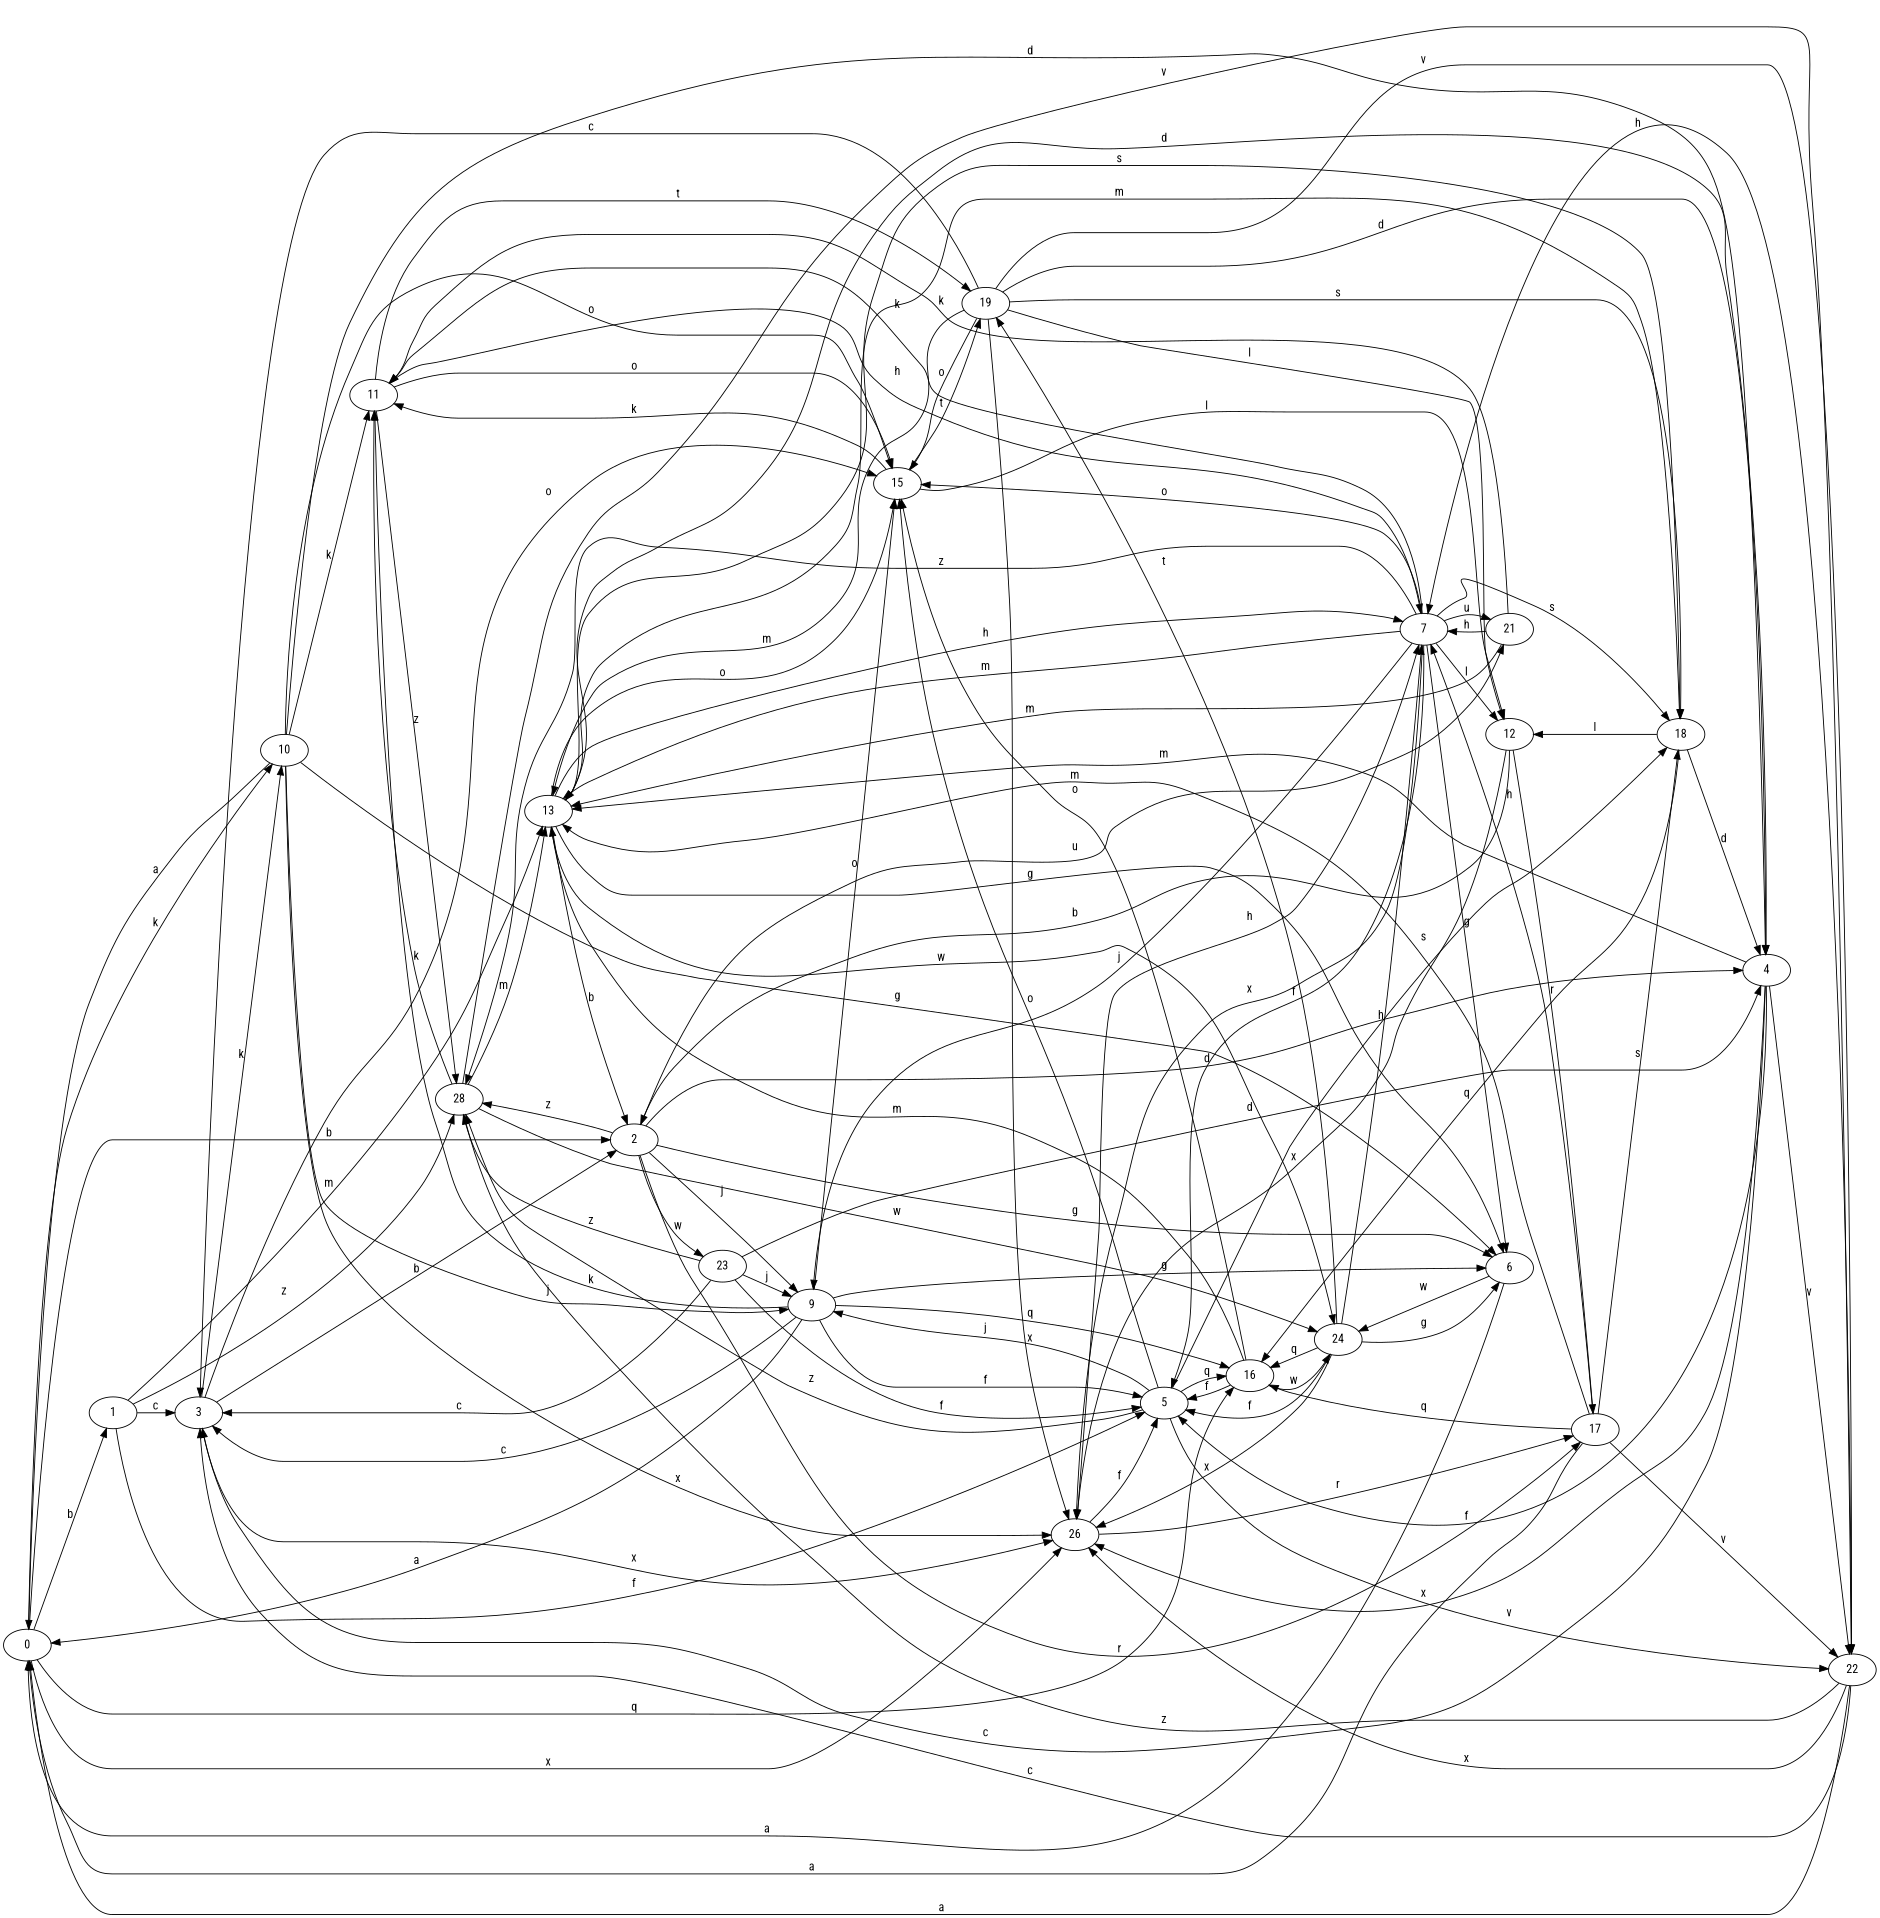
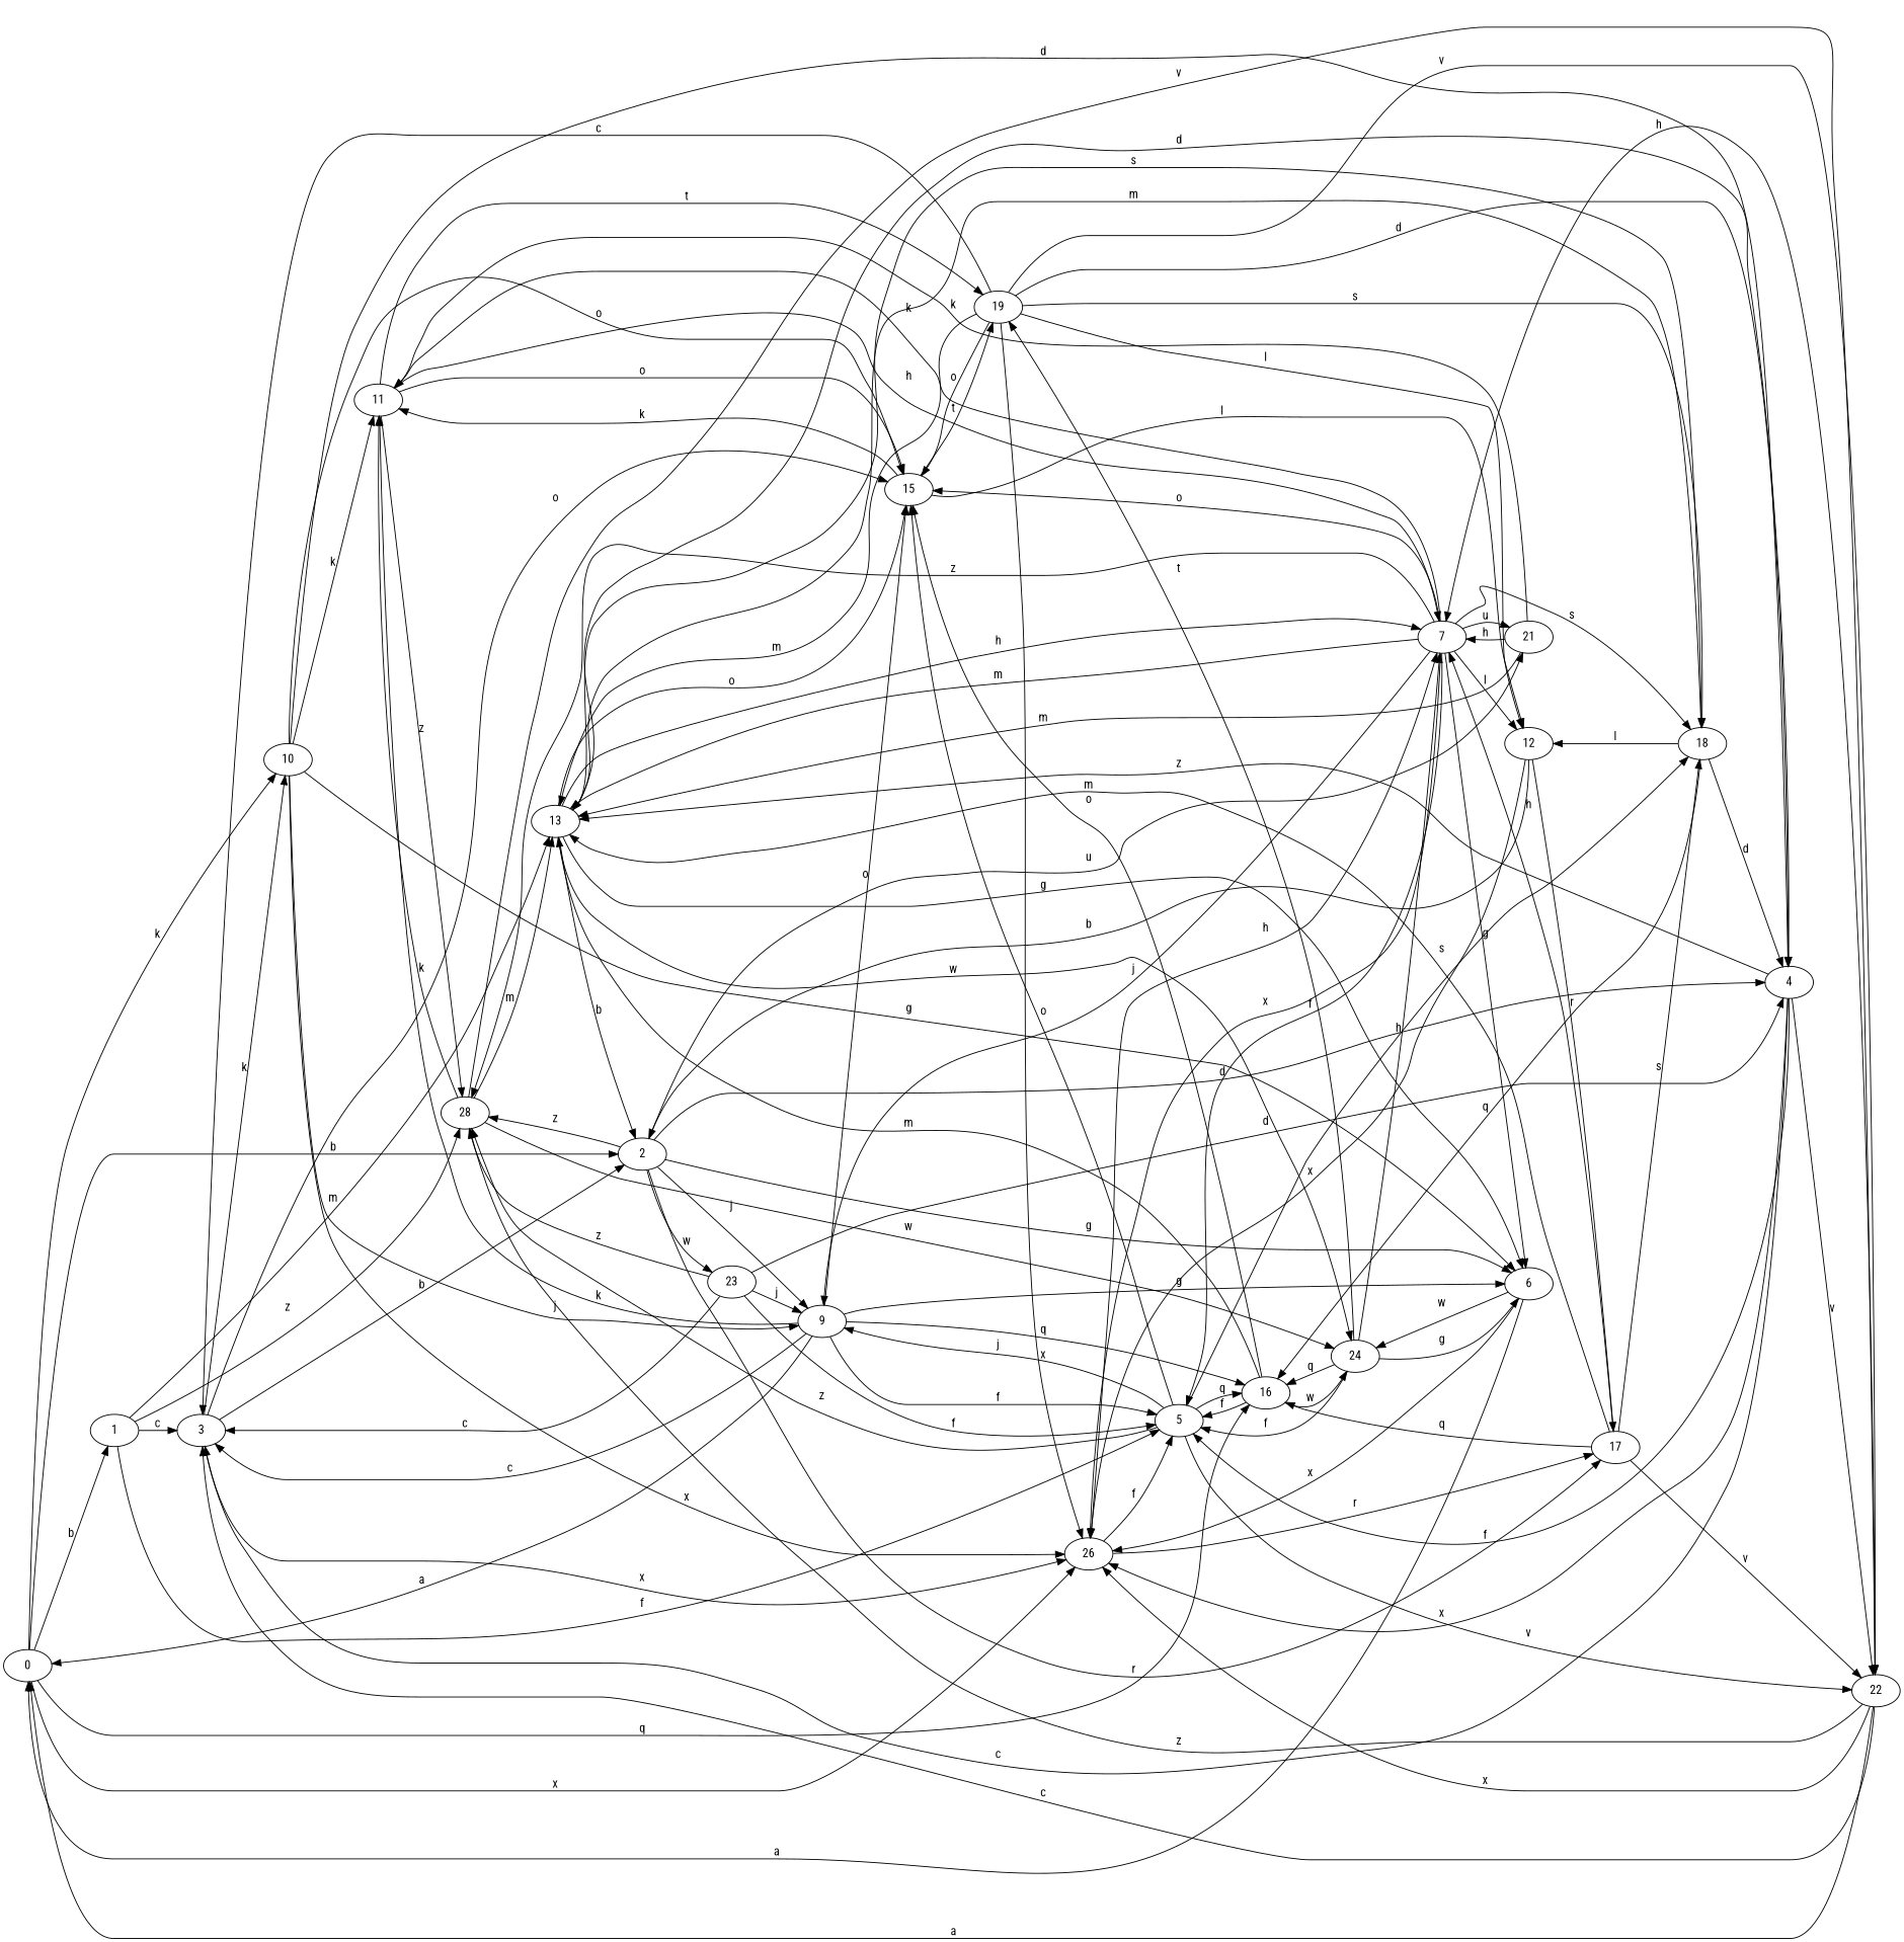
  strict digraph {
    fontname="Roboto Condensed"
    rankdir=LR
    node [fontname="Roboto Condensed"]
    edge [fontname="Roboto Condensed"]
    0
    1
    10
    16
    26
    2
    3
    5
    13
    28
    4
    6
    9
    15
    11
    24
    17
    7
    21
    23
    22
    18
    12
    19
    0 -> 1 [label=b]
    0 -> 10 [label=k]
    0 -> 16 [label=q]
    0 -> 26 [label=x]
    0 -> 2 [label=b]
    1 -> 3 [label=c]
    1 -> 5 [label=f]
    1 -> 13 [label=m]
    1 -> 28 [label=z]
-   10 -> 0 [label=a]
    10 -> 26 [label=x]
    10 -> 4 [label=d]
    10 -> 6 [label=g]
    10 -> 9 [label=j]
    10 -> 15 [label=o]
    10 -> 11 [label=k]
    16 -> 5 [label=f]
    16 -> 13 [label=m]
    16 -> 15 [label=o]
    16 -> 24 [label=w]
    26 -> 5 [label=f]
    26 -> 17 [label=r]
    26 -> 7 [label=h]
    2 -> 28 [label=z]
    2 -> 4 [label=d]
    2 -> 6 [label=g]
    2 -> 9 [label=j]
    2 -> 17 [label=r]
    2 -> 21 [label=u]
    2 -> 23 [label=w]
    3 -> 10 [label=k]
    3 -> 26 [label=x]
    3 -> 2 [label=b]
    3 -> 15 [label=o]
    5 -> 16 [label=q]
    5 -> 28 [label=z]
    5 -> 9 [label=j]
    5 -> 15 [label=o]
    5 -> 22 [label=v]
    5 -> 18 [label=s]
    13 -> 2 [label=b]
    13 -> 4 [label=d]
    13 -> 6 [label=g]
    13 -> 15 [label=o]
    13 -> 24 [label=w]
    13 -> 7 [label=h]
    13 -> 18 [label=s]
    28 -> 13 [label=m]
    28 -> 11 [label=k]
    28 -> 24 [label=w]
    28 -> 22 [label=v]
    4 -> 26 [label=x]
    4 -> 3 [label=c]
    4 -> 5 [label=f]
-   4 -> 13 [label=m]
+   4 -> 13 [label=z]
    4 -> 22 [label=v]
    6 -> 0 [label=a]
    6 -> 24 [label=w]
    9 -> 0 [label=a]
    9 -> 16 [label=q]
    9 -> 3 [label=c]
    9 -> 5 [label=f]
    9 -> 6 [label=g]
    9 -> 15 [label=o]
    9 -> 11 [label=k]
    15 -> 11 [label=k]
    15 -> 12 [label=l]
    15 -> 19 [label=t]
    11 -> 28 [label=z]
    11 -> 15 [label=o]
    11 -> 7 [label=h]
    11 -> 19 [label=t]
    24 -> 16 [label=q]
-   24 -> 26 [label=x]
+   6 -> 26 [label=x]
    24 -> 5 [label=f]
    24 -> 6 [label=g]
    24 -> 7 [label=h]
    24 -> 19 [label=t]
-   17 -> 0 [label=a]
    17 -> 16 [label=q]
    17 -> 13 [label=m]
    17 -> 7 [label=h]
    17 -> 22 [label=v]
    17 -> 18 [label=s]
    7 -> 26 [label=x]
    7 -> 5 [label=f]
    7 -> 13 [label=m]
    7 -> 28 [label=z]
    7 -> 6 [label=g]
    7 -> 9 [label=j]
    7 -> 15 [label=o]
    7 -> 11 [label=k]
    7 -> 21 [label=u]
    7 -> 18 [label=s]
    7 -> 12 [label=l]
    21 -> 13 [label=m]
    21 -> 11 [label=k]
    21 -> 7 [label=h]
    23 -> 3 [label=c]
    23 -> 5 [label=f]
    23 -> 28 [label=z]
    23 -> 4 [label=d]
    23 -> 9 [label=j]
    22 -> 0 [label=a]
    22 -> 26 [label=x]
    22 -> 3 [label=c]
    22 -> 28 [label=z]
    22 -> 7 [label=h]
    18 -> 16 [label=q]
    18 -> 13 [label=m]
    18 -> 4 [label=d]
    18 -> 12 [label=l]
    12 -> 26 [label=x]
    12 -> 2 [label=b]
    12 -> 17 [label=r]
    19 -> 26 [label=x]
    19 -> 3 [label=c]
    19 -> 13 [label=m]
    19 -> 4 [label=d]
    19 -> 15 [label=o]
    19 -> 22 [label=v]
    19 -> 18 [label=s]
    19 -> 12 [label=l]
  }
